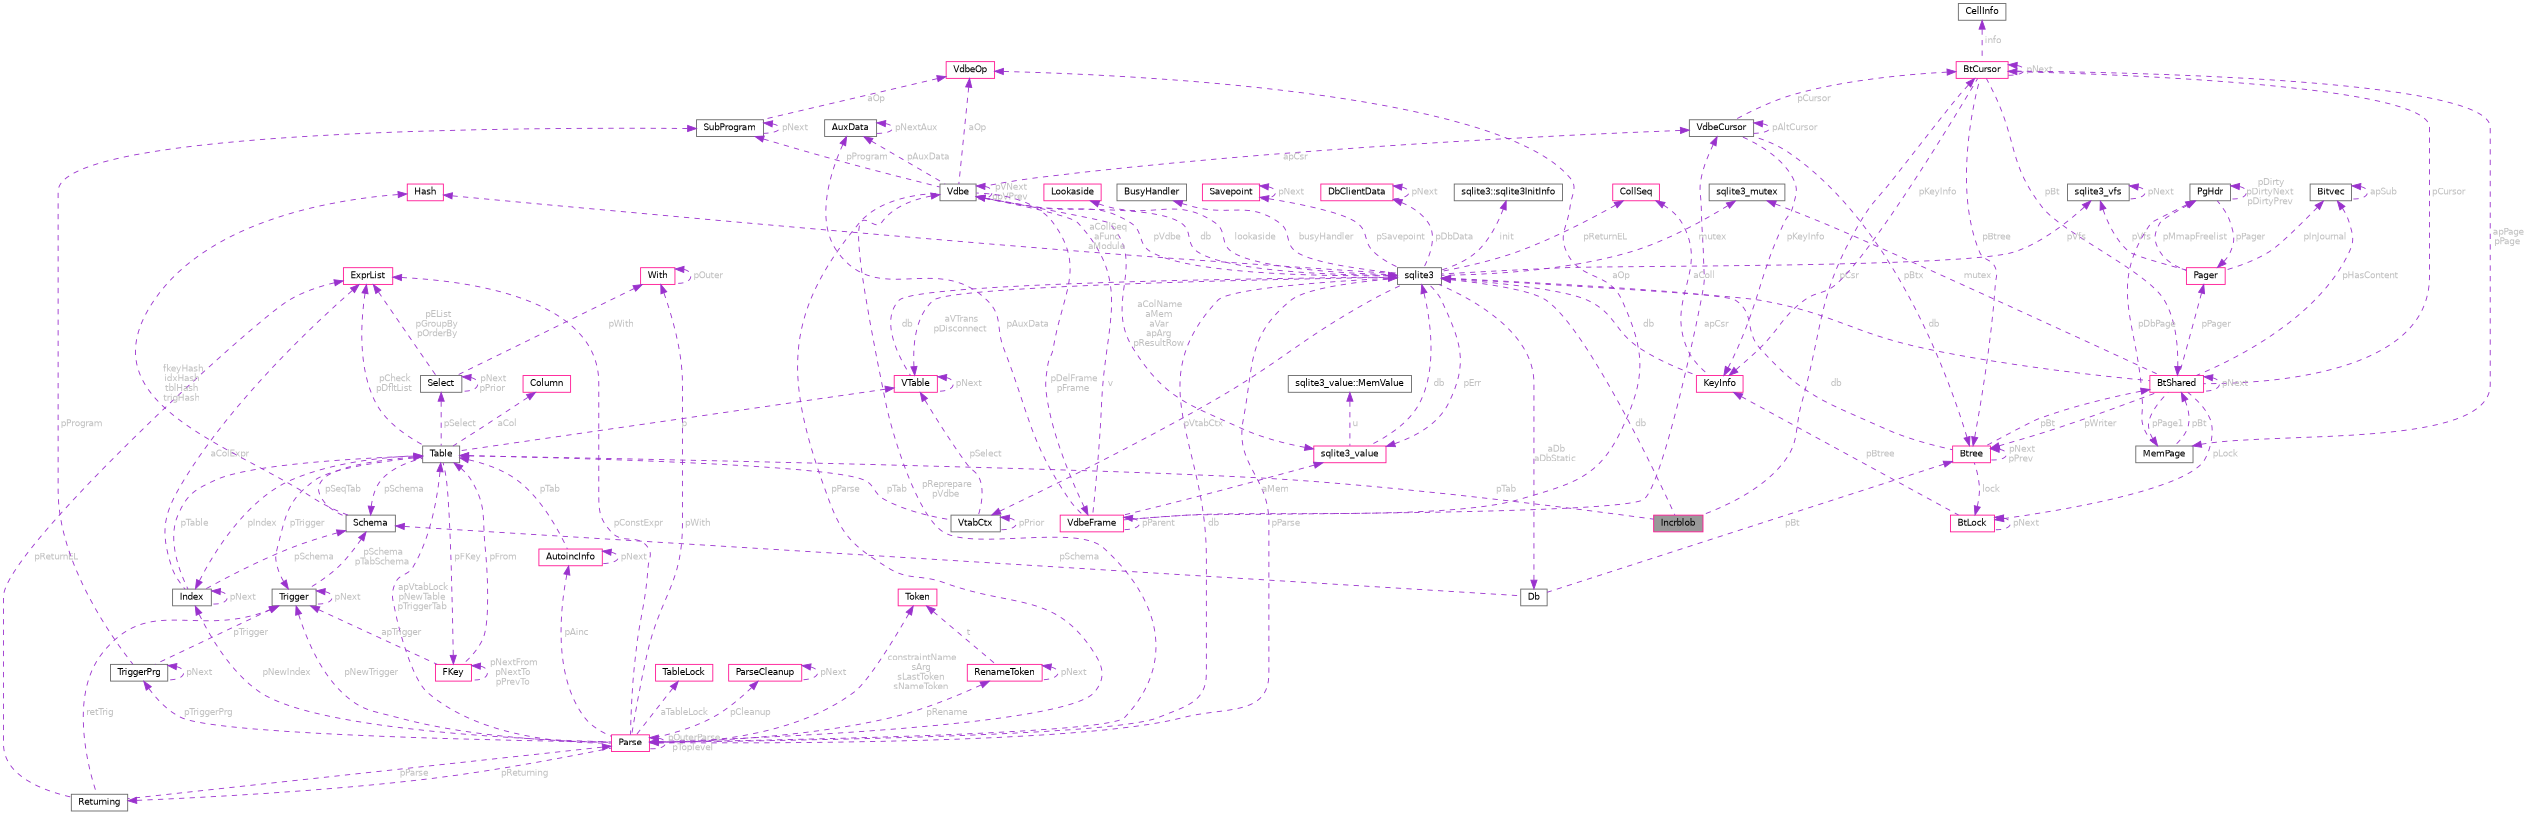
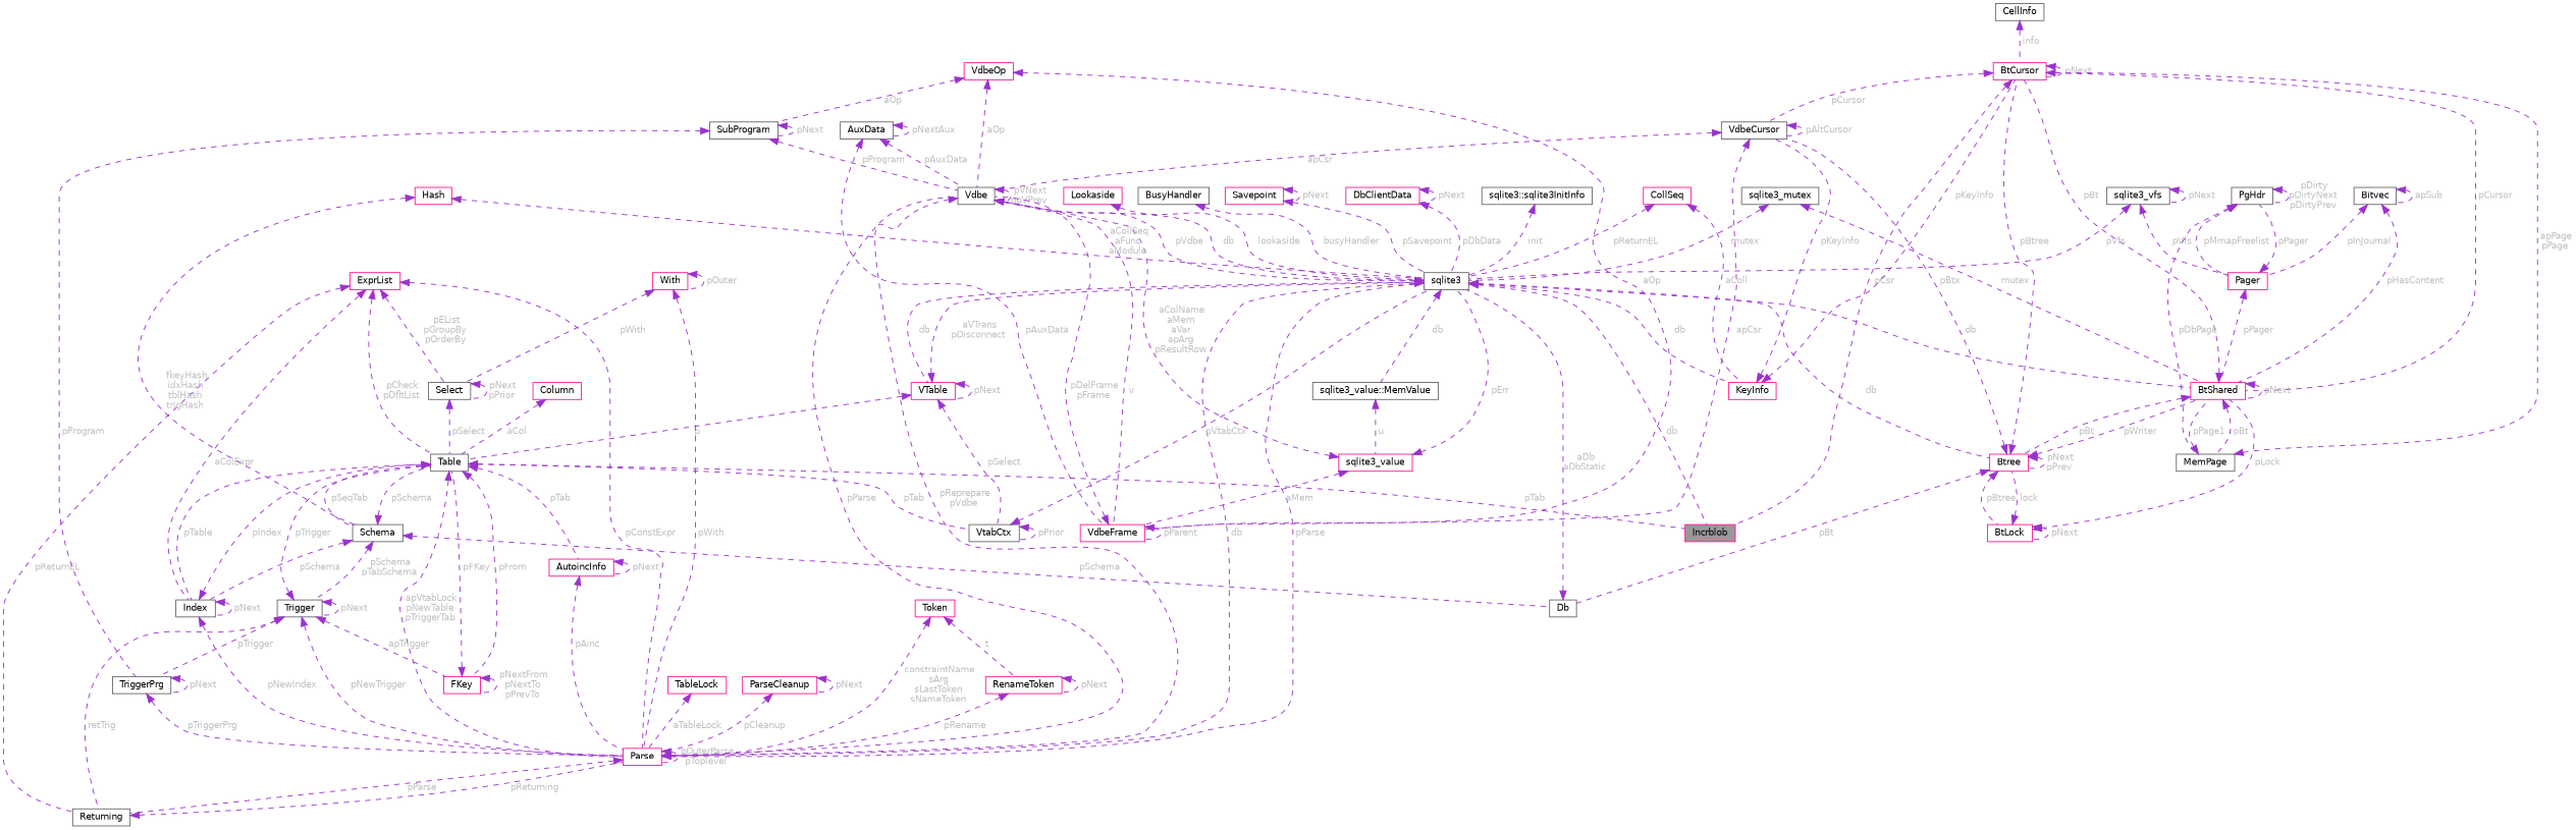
  digraph {
    node [color=deeppink fillcolor=white fontname=Helvetica fontsize=10 shape=box style=filled]
    edge [color=darkorchid3 dir=back fontcolor=grey fontname=Helvetica fontsize=10 labelfontname=Helvetica labelfontsize=10 style=dashed]
    n1 [fillcolor=grey60 fontcolor=black height=0.2 label=Incrblob width=0.4]
    n2 [height=0.2 label=BtCursor width=0.4]
    n3 [color=gray40 height=0.2 label=VdbeCursor width=0.4]
    n4 [height=0.2 label=BtShared width=0.4]
    n5 [color=gray40 height=0.2 label=Vdbe width=0.4]
    n6 [height=0.2 label=VdbeFrame width=0.4]
    n7 [height=0.2 label=Btree width=0.4]
    n8 [color=gray40 height=0.2 label=MemPage width=0.4]
    n9 [color=gray40 height=0.2 label=Db width=0.4]
    n10 [height=0.2 label=BtLock width=0.4]
    n11 [color=gray40 height=0.2 label=sqlite3 width=0.4]
    n12 [height=0.2 label=Parse width=0.4]
    n13 [height=0.2 label=VTable width=0.4]
    n14 [height=0.2 label=sqlite3_value width=0.4]
    n15 [height=0.2 label=KeyInfo width=0.4]
    n16 [color=gray40 height=0.2 label=Returning width=0.4]
    n17 [color=gray40 height=0.2 label=Table width=0.4]
    n18 [color=gray40 height=0.2 label=VtabCtx width=0.4]
    n19 [color=gray40 height=0.2 label=sqlite3_vfs width=0.4]
    n20 [height=0.2 label=Pager width=0.4]
    n21 [color=gray40 height=0.2 label=PgHdr width=0.4]
    n22 [height=0.2 label=ExprList width=0.4]
    n23 [color=gray40 height=0.2 label=Index width=0.4]
    n24 [color=gray40 height=0.2 label=Select width=0.4]
    n25 [height=0.2 label=AutoincInfo width=0.4]
    n26 [color=gray40 height=0.2 label=Schema width=0.4]
    n27 [height=0.2 label=FKey width=0.4]
    n28 [height=0.2 label=TableLock width=0.4]
    n29 [color=gray40 height=0.2 label=Trigger width=0.4]
    n30 [height=0.2 label=Column width=0.4]
    n31 [color=gray40 height=0.2 label=TriggerPrg width=0.4]
    n32 [height=0.2 label=Hash width=0.4]
    n33 [height=0.2 label=With width=0.4]
    n34 [color=gray40 height=0.2 label=SubProgram width=0.4]
    n35 [height=0.2 label=VdbeOp width=0.4]
    n36 [height=0.2 label=ParseCleanup width=0.4]
    n37 [height=0.2 label=Token width=0.4]
    n38 [height=0.2 label=RenameToken width=0.4]
    n39 [color=gray40 height=0.2 label="sqlite3_value::MemValue" width=0.4]
    n40 [height=0.2 label=CollSeq width=0.4]
    n41 [color=gray40 height=0.2 label=AuxData width=0.4]
    n42 [color=gray40 height=0.2 label=sqlite3_mutex width=0.4]
    n43 [color=gray40 height=0.2 label="sqlite3::sqlite3InitInfo" width=0.4]
    n44 [height=0.2 label=Lookaside width=0.4]
    n45 [color=gray40 height=0.2 label=BusyHandler width=0.4]
    n46 [height=0.2 label=Savepoint width=0.4]
    n47 [height=0.2 label=DbClientData width=0.4]
    n48 [color=gray40 height=0.2 label=Bitvec width=0.4]
    n49 [color=gray40 height=0.2 label=CellInfo width=0.4]
    n2 -> n1 [label=" pCsr"]
    n2 -> n2 [label=" pNext"]
    n2 -> n3 [label=" pCursor"]
    n2 -> n4 [label=" pCursor"]
    n3 -> n3 [label=" pAltCursor"]
    n3 -> n5 [label=" apCsr"]
    n3 -> n6 [label=" apCsr"]
    n4 -> n2 [label=" pBt"]
    n4 -> n4 [label=" pNext"]
    n4 -> n7 [label=" pBt"]
    n4 -> n8 [label=" pBt"]
    n5 -> n5 [label=" pVNext\nppVPrev"]
    n5 -> n6 [label=" v"]
    n5 -> n11 [label=" pVdbe"]
    n5 -> n12 [label=" pReprepare\npVdbe"]
    n6 -> n5 [label=" pDelFrame\npFrame"]
    n6 -> n6 [label=" pParent"]
    n7 -> n2 [label=" pBtree"]
    n7 -> n3 [label=" pBtx"]
    n7 -> n4 [label=" pWriter"]
    n7 -> n7 [label=" pNext\npPrev"]
    n7 -> n9 [label=" pBt"]
-   n15 -> n10 [label=" pBtree"]
+   n7 -> n10 [label=" pBtree"]
    n8 -> n2 [label=" apPage\npPage"]
    n8 -> n4 [label=" pPage1"]
    n9 -> n11 [label=" aDb\naDbStatic"]
    n10 -> n4 [label=" pLock"]
    n10 -> n7 [label=" lock"]
    n10 -> n10 [label=" pNext"]
    n11 -> n1 [label=" db"]
    n11 -> n4 [label=" db"]
    n11 -> n5 [label=" db"]
    n11 -> n7 [label=" db"]
    n11 -> n12 [label=" db"]
    n11 -> n13 [label=" db"]
-   n11 -> n14 [label=" db"]
+   n11 -> n39 [label=" db"]
    n11 -> n15 [label=" db"]
    n12 -> n5 [label=" pParse"]
    n12 -> n11 [label=" pParse"]
    n12 -> n12 [label=" pOuterParse\npToplevel"]
    n12 -> n16 [label=" pParse"]
    n13 -> n11 [label=" aVTrans\npDisconnect"]
    n13 -> n13 [label=" pNext"]
    n13 -> n17 [label=" p"]
    n13 -> n18 [label=" pSelect"]
    n14 -> n5 [label=" aColName\naMem\naVar\napArg\npResultRow"]
    n14 -> n6 [label=" aMem"]
    n14 -> n11 [label=" pErr"]
    n15 -> n2 [label=" pKeyInfo"]
    n15 -> n3 [label=" pKeyInfo"]
    n16 -> n12 [label=" pReturning"]
    n17 -> n1 [label=" pTab"]
    n17 -> n12 [label=" apVtabLock\npNewTable\npTriggerTab"]
    n17 -> n18 [label=" pTab"]
    n17 -> n23 [label=" pTable"]
    n17 -> n25 [label=" pTab"]
    n17 -> n26 [label=" pSeqTab"]
    n17 -> n27 [label=" pFrom"]
    n18 -> n11 [label=" pVtabCtx"]
    n18 -> n18 [label=" pPrior"]
    n19 -> n11 [label=" pVfs"]
    n19 -> n19 [label=" pNext"]
    n19 -> n20 [label=" pVfs"]
    n20 -> n4 [label=" pPager"]
    n20 -> n21 [label=" pPager"]
    n21 -> n8 [label=" pDbPage"]
    n21 -> n20 [label=" pMmapFreelist"]
    n21 -> n21 [label=" pDirty\npDirtyNext\npDirtyPrev"]
    n22 -> n12 [label=" pConstExpr"]
    n22 -> n16 [label=" pReturnEL"]
    n22 -> n17 [label=" pCheck\npDfltList"]
    n22 -> n23 [label=" aColExpr"]
    n22 -> n24 [label=" pEList\npGroupBy\npOrderBy"]
    n23 -> n12 [label=" pNewIndex"]
    n23 -> n17 [label=" pIndex"]
    n23 -> n23 [label=" pNext"]
    n24 -> n17 [label=" pSelect"]
    n24 -> n24 [label=" pNext\npPrior"]
    n25 -> n12 [label=" pAinc"]
    n25 -> n25 [label=" pNext"]
    n26 -> n9 [label=" pSchema"]
    n26 -> n17 [label=" pSchema"]
    n26 -> n23 [label=" pSchema"]
    n26 -> n29 [label=" pSchema\npTabSchema"]
    n27 -> n17 [label=" pFKey"]
    n27 -> n27 [label=" pNextFrom\npNextTo\npPrevTo"]
    n28 -> n12 [label=" aTableLock"]
    n29 -> n12 [label=" pNewTrigger"]
    n29 -> n16 [label=" retTrig"]
    n29 -> n17 [label=" pTrigger"]
    n29 -> n27 [label=" apTrigger"]
    n29 -> n29 [label=" pNext"]
    n29 -> n31 [label=" pTrigger"]
    n30 -> n17 [label=" aCol"]
    n31 -> n12 [label=" pTriggerPrg"]
    n31 -> n31 [label=" pNext"]
    n32 -> n11 [label=" aCollSeq\naFunc\naModule"]
    n32 -> n26 [label=" fkeyHash\nidxHash\ntblHash\ntrigHash"]
    n33 -> n12 [label=" pWith"]
    n33 -> n24 [label=" pWith"]
    n33 -> n33 [label=" pOuter"]
    n34 -> n5 [label=" pProgram"]
    n34 -> n31 [label=" pProgram"]
    n34 -> n34 [label=" pNext"]
    n35 -> n5 [label=" aOp"]
    n35 -> n6 [label=" aOp"]
    n35 -> n34 [label=" aOp"]
    n36 -> n12 [label=" pCleanup"]
    n36 -> n36 [label=" pNext"]
    n37 -> n12 [label=" constraintName\nsArg\nsLastToken\nsNameToken"]
    n37 -> n38 [label=" t"]
    n38 -> n12 [label=" pRename"]
    n38 -> n38 [label=" pNext"]
    n39 -> n14 [label=" u"]
    n40 -> n11 [label=" pReturnEL"]
    n40 -> n15 [label=" aColl"]
    n41 -> n5 [label=" pAuxData"]
    n41 -> n6 [label=" pAuxData"]
    n41 -> n41 [label=" pNextAux"]
    n42 -> n4 [label=" mutex"]
    n42 -> n11 [label=" mutex"]
    n43 -> n11 [label=" init"]
    n44 -> n11 [label=" lookaside"]
    n45 -> n11 [label=" busyHandler"]
    n46 -> n11 [label=" pSavepoint"]
    n46 -> n46 [label=" pNext"]
    n47 -> n11 [label=" pDbData"]
    n47 -> n47 [label=" pNext"]
    n48 -> n4 [label=" pHasContent"]
    n48 -> n20 [label=" pInJournal"]
    n48 -> n48 [label=" apSub"]
    n49 -> n2 [label=" info"]
  }
